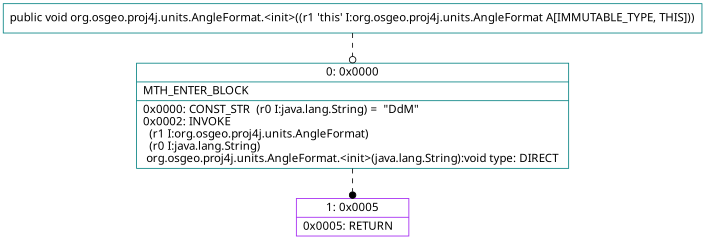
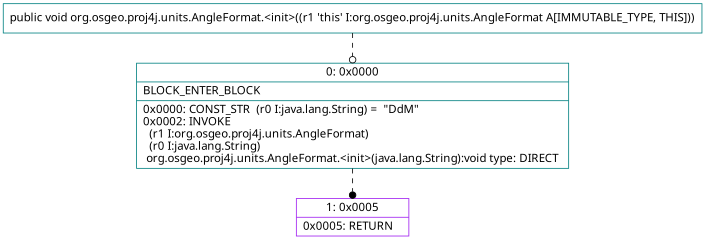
  digraph {
    fontname="Noto Sans"
    node [shape=record color=teal fontname="Noto Sans"]
    edge [style=dashed fontname="Noto Sans"]
-   n1 [label="{0\:\ 0x0000|MTH_ENTER_BLOCK\l|0x0000: CONST_STR  (r0 I:java.lang.String) =  \"DdM\" \l0x0002: INVOKE  \l  (r1 I:org.osgeo.proj4j.units.AngleFormat)\l  (r0 I:java.lang.String)\l org.osgeo.proj4j.units.AngleFormat.\<init\>(java.lang.String):void type: DIRECT \l}"]
+   n1 [label="{0\:\ 0x0000|BLOCK_ENTER_BLOCK\l|0x0000: CONST_STR  (r0 I:java.lang.String) =  \"DdM\" \l0x0002: INVOKE  \l  (r1 I:org.osgeo.proj4j.units.AngleFormat)\l  (r0 I:java.lang.String)\l org.osgeo.proj4j.units.AngleFormat.\<init\>(java.lang.String):void type: DIRECT \l}"]
    n2 [label="{1\:\ 0x0005|0x0005: RETURN   \l}" color=purple]
    n3 [label="{public void org.osgeo.proj4j.units.AngleFormat.\<init\>((r1 'this' I:org.osgeo.proj4j.units.AngleFormat A[IMMUTABLE_TYPE, THIS])) }"]
    n1 -> n2 [arrowhead=dot]
    n3 -> n1 [arrowhead=odot]
  }
